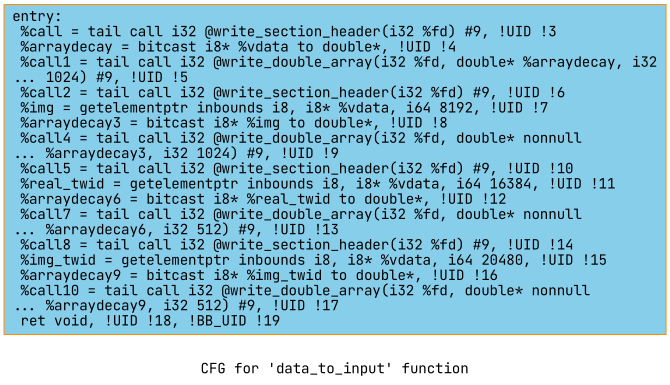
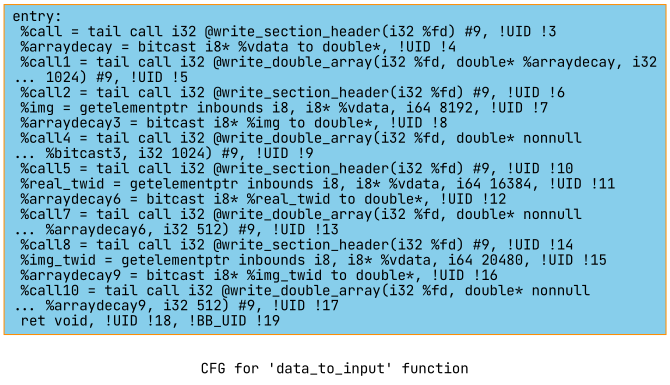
  digraph {
    label="CFG for 'data_to_input' function"
    fontname="JetBrains Mono"
-   n1 [label="{entry:\l  %call = tail call i32 @write_section_header(i32 %fd) #9, !UID !3\l  %arraydecay = bitcast i8* %vdata to double*, !UID !4\l  %call1 = tail call i32 @write_double_array(i32 %fd, double* %arraydecay, i32\l... 1024) #9, !UID !5\l  %call2 = tail call i32 @write_section_header(i32 %fd) #9, !UID !6\l  %img = getelementptr inbounds i8, i8* %vdata, i64 8192, !UID !7\l  %arraydecay3 = bitcast i8* %img to double*, !UID !8\l  %call4 = tail call i32 @write_double_array(i32 %fd, double* nonnull\l... %arraydecay3, i32 1024) #9, !UID !9\l  %call5 = tail call i32 @write_section_header(i32 %fd) #9, !UID !10\l  %real_twid = getelementptr inbounds i8, i8* %vdata, i64 16384, !UID !11\l  %arraydecay6 = bitcast i8* %real_twid to double*, !UID !12\l  %call7 = tail call i32 @write_double_array(i32 %fd, double* nonnull\l... %arraydecay6, i32 512) #9, !UID !13\l  %call8 = tail call i32 @write_section_header(i32 %fd) #9, !UID !14\l  %img_twid = getelementptr inbounds i8, i8* %vdata, i64 20480, !UID !15\l  %arraydecay9 = bitcast i8* %img_twid to double*, !UID !16\l  %call10 = tail call i32 @write_double_array(i32 %fd, double* nonnull\l... %arraydecay9, i32 512) #9, !UID !17\l  ret void, !UID !18, !BB_UID !19\l}" shape=record style=filled fillcolor=skyblue color=darkorange fontname="JetBrains Mono"]
+   n1 [label="{entry:\l  %call = tail call i32 @write_section_header(i32 %fd) #9, !UID !3\l  %arraydecay = bitcast i8* %vdata to double*, !UID !4\l  %call1 = tail call i32 @write_double_array(i32 %fd, double* %arraydecay, i32\l... 1024) #9, !UID !5\l  %call2 = tail call i32 @write_section_header(i32 %fd) #9, !UID !6\l  %img = getelementptr inbounds i8, i8* %vdata, i64 8192, !UID !7\l  %arraydecay3 = bitcast i8* %img to double*, !UID !8\l  %call4 = tail call i32 @write_double_array(i32 %fd, double* nonnull\l... %bitcast3, i32 1024) #9, !UID !9\l  %call5 = tail call i32 @write_section_header(i32 %fd) #9, !UID !10\l  %real_twid = getelementptr inbounds i8, i8* %vdata, i64 16384, !UID !11\l  %arraydecay6 = bitcast i8* %real_twid to double*, !UID !12\l  %call7 = tail call i32 @write_double_array(i32 %fd, double* nonnull\l... %arraydecay6, i32 512) #9, !UID !13\l  %call8 = tail call i32 @write_section_header(i32 %fd) #9, !UID !14\l  %img_twid = getelementptr inbounds i8, i8* %vdata, i64 20480, !UID !15\l  %arraydecay9 = bitcast i8* %img_twid to double*, !UID !16\l  %call10 = tail call i32 @write_double_array(i32 %fd, double* nonnull\l... %arraydecay9, i32 512) #9, !UID !17\l  ret void, !UID !18, !BB_UID !19\l}" shape=record style=filled fillcolor=skyblue color=darkorange fontname="JetBrains Mono"]
  }
